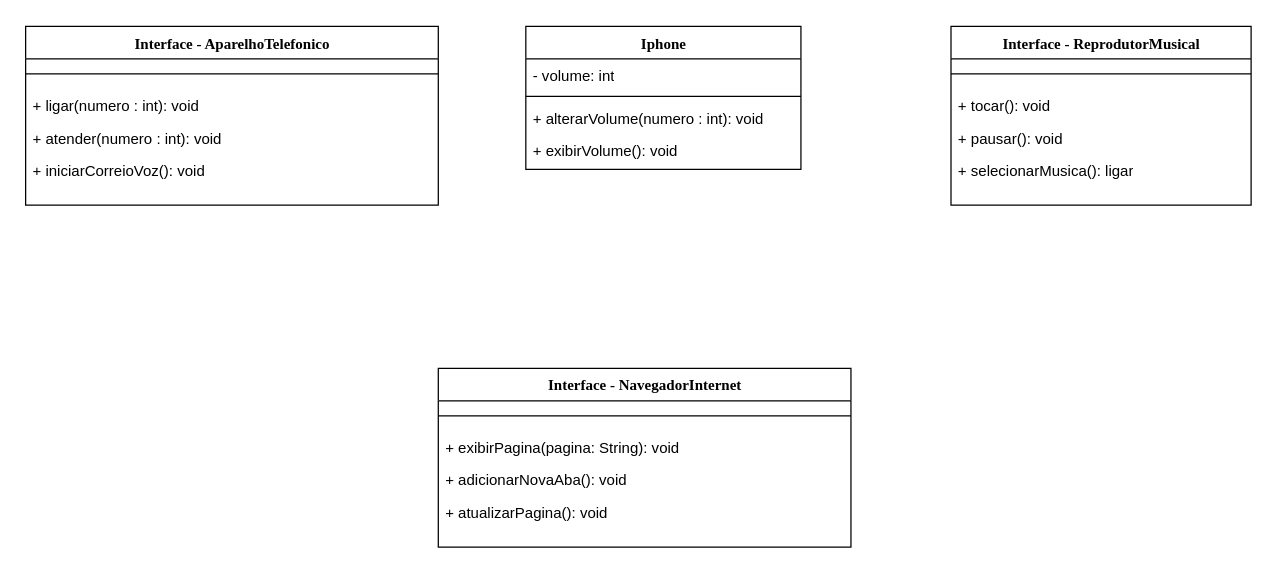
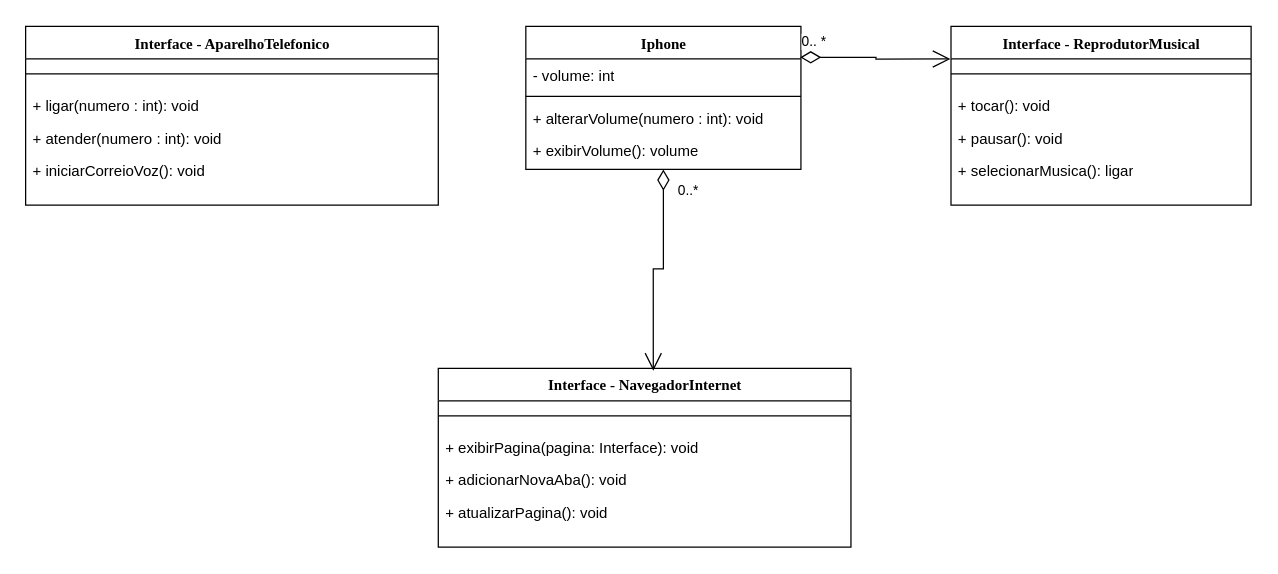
  <mxCell id="0" />
  <mxCell id="1" parent="0" />
  <mxCell id="2" value="Iphone" style="swimlane;html=1;fontStyle=1;align=center;verticalAlign=top;childLayout=stackLayout;horizontal=1;startSize=26;horizontalStack=0;resizeParent=1;resizeLast=0;collapsible=1;marginBottom=0;swimlaneFillColor=#ffffff;rounded=0;shadow=0;comic=0;labelBackgroundColor=none;strokeWidth=1;fillColor=none;fontFamily=Verdana;fontSize=12" parent="1" vertex="1"><mxGeometry x="420" y="20.5" width="220" height="114.5" as="geometry" /></mxCell>
  <mxCell id="3" value="- volume: int" style="text;html=1;strokeColor=none;fillColor=none;align=left;verticalAlign=top;spacingLeft=4;spacingRight=4;whiteSpace=wrap;overflow=hidden;rotatable=0;points=[[0,0.5],[1,0.5]];portConstraint=eastwest;" parent="2" vertex="1"><mxGeometry y="26" width="220" height="26" as="geometry" /></mxCell>
  <mxCell id="4" value="" style="line;html=1;strokeWidth=1;fillColor=none;align=left;verticalAlign=middle;spacingTop=-1;spacingLeft=3;spacingRight=3;rotatable=0;labelPosition=right;points=[];portConstraint=eastwest;" parent="2" vertex="1"><mxGeometry y="52" width="220" height="8" as="geometry" /></mxCell>
  <mxCell id="5" value="+ alterarVolume(numero : int): void" style="text;html=1;strokeColor=none;fillColor=none;align=left;verticalAlign=top;spacingLeft=4;spacingRight=4;whiteSpace=wrap;overflow=hidden;rotatable=0;points=[[0,0.5],[1,0.5]];portConstraint=eastwest;" parent="2" vertex="1"><mxGeometry y="60" width="220" height="26" as="geometry" /></mxCell>
- <mxCell id="6" value="+ exibirVolume(): void" style="text;html=1;strokeColor=none;fillColor=none;align=left;verticalAlign=top;spacingLeft=4;spacingRight=4;whiteSpace=wrap;overflow=hidden;rotatable=0;points=[[0,0.5],[1,0.5]];portConstraint=eastwest;" vertex="1" parent="2"><mxGeometry y="86" width="220" height="26" as="geometry" /></mxCell>
+ <mxCell id="6" value="+ exibirVolume(): volume" style="text;html=1;strokeColor=none;fillColor=none;align=left;verticalAlign=top;spacingLeft=4;spacingRight=4;whiteSpace=wrap;overflow=hidden;rotatable=0;points=[[0,0.5],[1,0.5]];portConstraint=eastwest;" vertex="1" parent="2"><mxGeometry y="86" width="220" height="26" as="geometry" /></mxCell>
  <mxCell id="7" value="Interface -&amp;nbsp;ReprodutorMusical" style="swimlane;html=1;fontStyle=1;align=center;verticalAlign=top;childLayout=stackLayout;horizontal=1;startSize=26;horizontalStack=0;resizeParent=1;resizeLast=0;collapsible=1;marginBottom=0;swimlaneFillColor=#ffffff;rounded=0;shadow=0;comic=0;labelBackgroundColor=none;strokeWidth=1;fillColor=none;fontFamily=Verdana;fontSize=12;" parent="1" vertex="1"><mxGeometry x="760" y="20.5" width="240" height="143" as="geometry" /></mxCell>
  <mxCell id="8" value="" style="line;html=1;strokeWidth=1;fillColor=none;align=left;verticalAlign=middle;spacingTop=-1;spacingLeft=3;spacingRight=3;rotatable=0;labelPosition=right;points=[];portConstraint=eastwest;" parent="7" vertex="1"><mxGeometry y="26" width="240" height="24" as="geometry" /></mxCell>
  <mxCell id="9" value="+ tocar(): void" style="text;html=1;strokeColor=none;fillColor=none;align=left;verticalAlign=top;spacingLeft=4;spacingRight=4;whiteSpace=wrap;overflow=hidden;rotatable=0;points=[[0,0.5],[1,0.5]];portConstraint=eastwest;horizontal=1;" parent="7" vertex="1"><mxGeometry y="50" width="240" height="26" as="geometry" /></mxCell>
  <mxCell id="10" value="+ pausar(): void" style="text;html=1;strokeColor=none;fillColor=none;align=left;verticalAlign=top;spacingLeft=4;spacingRight=4;whiteSpace=wrap;overflow=hidden;rotatable=0;points=[[0,0.5],[1,0.5]];portConstraint=eastwest;" parent="7" vertex="1"><mxGeometry y="76" width="240" height="26" as="geometry" /></mxCell>
  <mxCell id="11" value="+ selecionarMusica(): ligar" style="text;html=1;strokeColor=none;fillColor=none;align=left;verticalAlign=top;spacingLeft=4;spacingRight=4;whiteSpace=wrap;overflow=hidden;rotatable=0;points=[[0,0.5],[1,0.5]];portConstraint=eastwest;" parent="7" vertex="1"><mxGeometry y="102" width="240" height="26" as="geometry" /></mxCell>
+ <mxCell id="12" value="0.. *" style="endArrow=open;html=1;endSize=12;startArrow=diamondThin;startSize=14;startFill=0;edgeStyle=orthogonalEdgeStyle;align=left;verticalAlign=bottom;rounded=0;exitX=0.997;exitY=-0.044;exitDx=0;exitDy=0;exitPerimeter=0;entryX=-0.002;entryY=0.183;entryDx=0;entryDy=0;entryPerimeter=0;" edge="1" parent="1" source="3" target="7"><mxGeometry x="-1" y="3" relative="1" as="geometry"><mxPoint x="530" y="204" as="sourcePoint" /><mxPoint x="690" y="54" as="targetPoint" /></mxGeometry></mxCell>
  <mxCell id="13" value="Interface - AparelhoTelefonico" style="swimlane;html=1;fontStyle=1;align=center;verticalAlign=top;childLayout=stackLayout;horizontal=1;startSize=26;horizontalStack=0;resizeParent=1;resizeLast=0;collapsible=1;marginBottom=0;swimlaneFillColor=#ffffff;rounded=0;shadow=0;comic=0;labelBackgroundColor=none;strokeWidth=1;fillColor=none;fontFamily=Verdana;fontSize=12;" vertex="1" parent="1"><mxGeometry x="20" y="20.5" width="330" height="143" as="geometry" /></mxCell>
  <mxCell id="14" value="" style="line;html=1;strokeWidth=1;fillColor=none;align=left;verticalAlign=middle;spacingTop=-1;spacingLeft=3;spacingRight=3;rotatable=0;labelPosition=right;points=[];portConstraint=eastwest;" vertex="1" parent="13"><mxGeometry y="26" width="330" height="24" as="geometry" /></mxCell>
  <mxCell id="15" value="+ ligar(numero : int): void" style="text;html=1;strokeColor=none;fillColor=none;align=left;verticalAlign=top;spacingLeft=4;spacingRight=4;whiteSpace=wrap;overflow=hidden;rotatable=0;points=[[0,0.5],[1,0.5]];portConstraint=eastwest;horizontal=1;" vertex="1" parent="13"><mxGeometry y="50" width="330" height="26" as="geometry" /></mxCell>
  <mxCell id="16" value="+ atender(numero : int): void" style="text;html=1;strokeColor=none;fillColor=none;align=left;verticalAlign=top;spacingLeft=4;spacingRight=4;whiteSpace=wrap;overflow=hidden;rotatable=0;points=[[0,0.5],[1,0.5]];portConstraint=eastwest;" vertex="1" parent="13"><mxGeometry y="76" width="330" height="26" as="geometry" /></mxCell>
  <mxCell id="17" value="+ iniciarCorreioVoz(): void" style="text;html=1;strokeColor=none;fillColor=none;align=left;verticalAlign=top;spacingLeft=4;spacingRight=4;whiteSpace=wrap;overflow=hidden;rotatable=0;points=[[0,0.5],[1,0.5]];portConstraint=eastwest;" vertex="1" parent="13"><mxGeometry y="102" width="330" height="26" as="geometry" /></mxCell>
  <mxCell id="18" value="Interface -&amp;nbsp;NavegadorInternet" style="swimlane;html=1;fontStyle=1;align=center;verticalAlign=top;childLayout=stackLayout;horizontal=1;startSize=26;horizontalStack=0;resizeParent=1;resizeLast=0;collapsible=1;marginBottom=0;swimlaneFillColor=#ffffff;rounded=0;shadow=0;comic=0;labelBackgroundColor=none;strokeWidth=1;fillColor=none;fontFamily=Verdana;fontSize=12;" vertex="1" parent="1"><mxGeometry x="350" y="294" width="330" height="143" as="geometry" /></mxCell>
  <mxCell id="19" value="" style="line;html=1;strokeWidth=1;fillColor=none;align=left;verticalAlign=middle;spacingTop=-1;spacingLeft=3;spacingRight=3;rotatable=0;labelPosition=right;points=[];portConstraint=eastwest;" vertex="1" parent="18"><mxGeometry y="26" width="330" height="24" as="geometry" /></mxCell>
- <mxCell id="20" value="+ exibirPagina(pagina: String): void" style="text;html=1;strokeColor=none;fillColor=none;align=left;verticalAlign=top;spacingLeft=4;spacingRight=4;whiteSpace=wrap;overflow=hidden;rotatable=0;points=[[0,0.5],[1,0.5]];portConstraint=eastwest;horizontal=1;" vertex="1" parent="18"><mxGeometry y="50" width="330" height="26" as="geometry" /></mxCell>
+ <mxCell id="20" value="+ exibirPagina(pagina: Interface): void" style="text;html=1;strokeColor=none;fillColor=none;align=left;verticalAlign=top;spacingLeft=4;spacingRight=4;whiteSpace=wrap;overflow=hidden;rotatable=0;points=[[0,0.5],[1,0.5]];portConstraint=eastwest;horizontal=1;" vertex="1" parent="18"><mxGeometry y="50" width="330" height="26" as="geometry" /></mxCell>
  <mxCell id="21" value="+ adicionarNovaAba(): void" style="text;html=1;strokeColor=none;fillColor=none;align=left;verticalAlign=top;spacingLeft=4;spacingRight=4;whiteSpace=wrap;overflow=hidden;rotatable=0;points=[[0,0.5],[1,0.5]];portConstraint=eastwest;" vertex="1" parent="18"><mxGeometry y="76" width="330" height="26" as="geometry" /></mxCell>
  <mxCell id="22" value="+ atualizarPagina(): void" style="text;html=1;strokeColor=none;fillColor=none;align=left;verticalAlign=top;spacingLeft=4;spacingRight=4;whiteSpace=wrap;overflow=hidden;rotatable=0;points=[[0,0.5],[1,0.5]];portConstraint=eastwest;" vertex="1" parent="18"><mxGeometry y="102" width="330" height="26" as="geometry" /></mxCell>
+ <mxCell id="23" value="0..*" style="endArrow=open;html=1;endSize=12;startArrow=diamondThin;startSize=14;startFill=0;edgeStyle=orthogonalEdgeStyle;align=left;verticalAlign=bottom;rounded=0;entryX=0.521;entryY=0.014;entryDx=0;entryDy=0;entryPerimeter=0;exitX=0.5;exitY=1;exitDx=0;exitDy=0;" edge="1" parent="1" source="2" target="18"><mxGeometry x="-0.695" y="10" relative="1" as="geometry"><mxPoint x="460" y="164" as="sourcePoint" /><mxPoint x="580" y="124" as="targetPoint" /><mxPoint as="offset" /></mxGeometry></mxCell>
